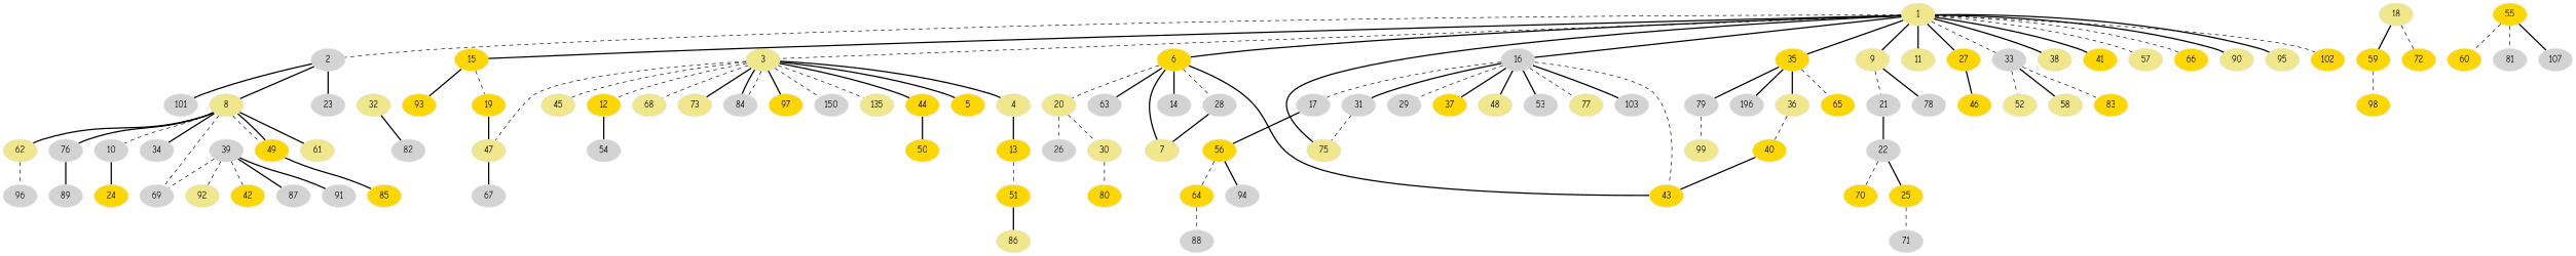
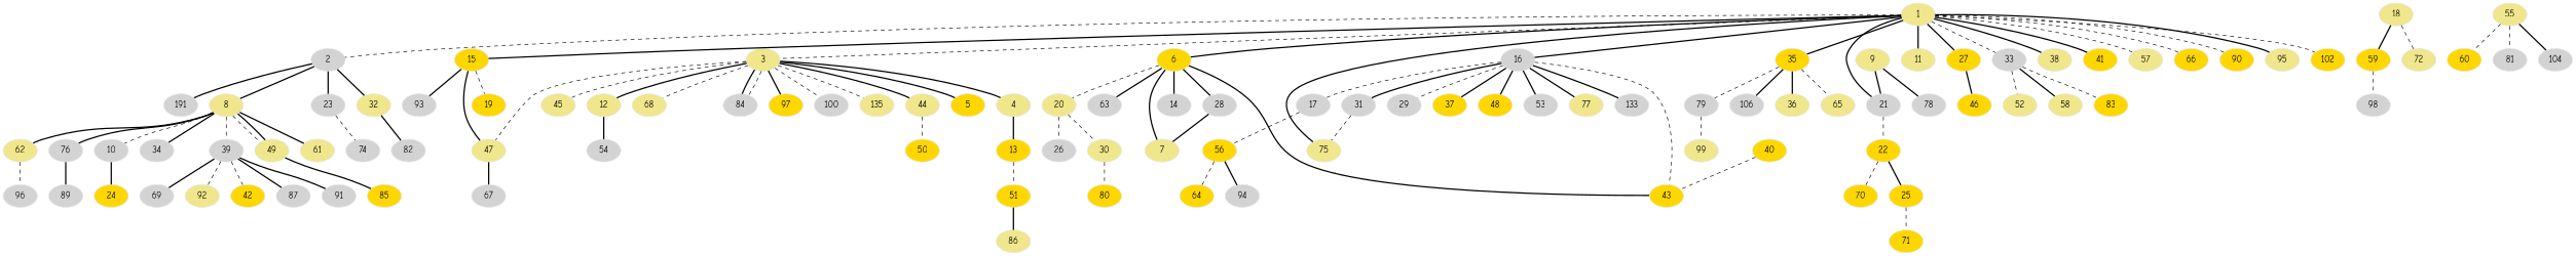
  graph {
    fontname="Comic Neue"
    node [color=gray90 fillcolor=lightgrey fontname="Comic Neue" style=filled]
    edge [fontname="Comic Neue" style=bold]
    1 [fillcolor=khaki]
    2
    3 [fillcolor=khaki]
    6 [fillcolor=gold]
    9 [fillcolor=khaki]
    11 [fillcolor=khaki]
    15 [fillcolor=gold]
    16
    27 [fillcolor=gold]
    33
    35 [fillcolor=gold]
    38 [fillcolor=khaki]
    41 [fillcolor=gold]
    57 [fillcolor=khaki]
    66 [fillcolor=gold]
    75 [fillcolor=khaki]
-   90 [fillcolor=khaki]
+   90 [fillcolor=gold]
    95 [fillcolor=khaki]
    102 [fillcolor=gold]
    8 [fillcolor=khaki]
    23
    32 [fillcolor=khaki]
-   101
+   101 [label=191]
    4 [fillcolor=khaki]
    5 [fillcolor=gold]
-   12 [fillcolor=gold]
-   44 [fillcolor=gold]
+   12 [fillcolor=khaki]
+   44 [fillcolor=khaki]
    45 [fillcolor=khaki]
    47 [fillcolor=khaki]
    68 [fillcolor=khaki]
-   73 [fillcolor=khaki]
    84
    97 [fillcolor=gold]
-   100 [label=150]
+   100
    n35 [fillcolor=khaki label=135]
    7 [fillcolor=khaki]
    14
    20 [fillcolor=khaki]
    28
    43 [fillcolor=gold]
    63
    21
    78
    19 [fillcolor=gold]
-   93 [fillcolor=gold]
+   93
    17
    29
    31
    37 [fillcolor=gold]
-   48 [fillcolor=khaki]
+   48 [fillcolor=gold]
    53
    77 [fillcolor=khaki]
-   103
+   103 [label=133]
    46 [fillcolor=gold]
    52 [fillcolor=khaki]
    58 [fillcolor=khaki]
    83 [fillcolor=gold]
    36 [fillcolor=khaki]
-   65 [fillcolor=gold]
+   65 [fillcolor=khaki]
    79
-   106 [label=196]
+   106
    10
    34
    39
-   49 [fillcolor=gold]
+   49 [fillcolor=khaki]
    61 [fillcolor=khaki]
    62 [fillcolor=khaki]
    76
+   74
    82
    13 [fillcolor=gold]
    54
    50 [fillcolor=gold]
    67
    51 [fillcolor=gold]
    26
    30 [fillcolor=khaki]
    24 [fillcolor=gold]
    42 [fillcolor=gold]
    69
    87
    91
    92 [fillcolor=khaki]
    85 [fillcolor=gold]
    96
    89
-   22
+   22 [fillcolor=gold]
    18 [fillcolor=khaki]
    59 [fillcolor=gold]
-   72 [fillcolor=gold]
+   72 [fillcolor=khaki]
    86 [fillcolor=khaki]
    56 [fillcolor=gold]
    64 [fillcolor=gold]
    94
-   98 [fillcolor=gold]
+   98
    80 [fillcolor=gold]
    25 [fillcolor=gold]
    70 [fillcolor=gold]
-   71
-   55 [fillcolor=gold]
+   71 [fillcolor=gold]
+   55 [fillcolor=khaki]
    60 [fillcolor=gold]
    81
-   104 [label=107]
+   104
    40 [fillcolor=gold]
    99 [fillcolor=khaki]
-   88
    1 -- 2 [style=dashed]
    1 -- 3 [style=dashed]
    1 -- 6
-   1 -- 9
+   1 -- 21
    1 -- 11
    1 -- 15
    1 -- 16
    1 -- 27
    1 -- 33 [style=dashed]
    1 -- 35
    1 -- 38
    1 -- 41
    1 -- 57 [style=dashed]
    1 -- 66 [style=dashed]
    1 -- 75
-   1 -- 90
+   1 -- 90 [style=dashed]
    1 -- 95
    1 -- 102 [style=dashed]
    2 -- 8
    2 -- 23
+   2 -- 32
    2 -- 101
    3 -- 4
    3 -- 5
-   3 -- 12 [style=dashed]
+   3 -- 12
    3 -- 44
    3 -- 45 [style=dashed]
    3 -- 47 [style=dashed]
    3 -- 68 [style=dashed]
-   3 -- 73
    3 -- 84
    3 -- 84 [style=dashed]
    3 -- 97
    3 -- 100 [style=dashed]
    3 -- n35 [style=dashed]
    6 -- 7
    6 -- 14
    6 -- 20 [style=dashed]
-   6 -- 28 [style=dashed]
+   6 -- 28
    6 -- 43
    6 -- 63
-   9 -- 21 [style=dashed]
+   9 -- 21
    9 -- 78
    15 -- 19 [style=dashed]
    15 -- 93
    16 -- 43 [style=dashed]
    16 -- 17 [style=dashed]
    16 -- 29 [style=dashed]
    16 -- 31
    16 -- 37
    16 -- 48
    16 -- 53
-   16 -- 77 [style=dashed]
+   16 -- 77
    16 -- 103
    27 -- 46
    33 -- 52 [style=dashed]
    33 -- 58
    33 -- 83 [style=dashed]
    35 -- 36
    35 -- 65 [style=dashed]
-   35 -- 79
+   35 -- 79 [style=dashed]
    35 -- 106
    8 -- 10 [style=dashed]
    8 -- 34
-   8 -- 69 [style=dashed]
+   8 -- 39 [style=dashed]
    8 -- 49 [style=dashed]
    8 -- 49
    8 -- 61
    8 -- 62
    8 -- 76
+   23 -- 74 [style=dashed]
    32 -- 82
    4 -- 13
    12 -- 54
-   44 -- 50
+   44 -- 50 [style=dashed]
    47 -- 67
    20 -- 26 [style=dashed]
    20 -- 30 [style=dashed]
    28 -- 7
-   21 -- 22
-   19 -- 47
-   17 -- 56
+   21 -- 22 [style=dashed]
+   15 -- 47
+   17 -- 56 [style=dashed]
    31 -- 75 [style=dashed]
-   36 -- 40 [style=dashed]
    79 -- 99 [style=dashed]
    10 -- 24
    39 -- 42 [style=dashed]
-   39 -- 69 [style=dashed]
+   39 -- 69
    39 -- 87
    39 -- 91
    39 -- 92 [style=dashed]
    49 -- 85
    62 -- 96 [style=dashed]
    76 -- 89
    13 -- 51 [style=dashed]
    51 -- 86
    30 -- 80 [style=dashed]
    22 -- 25
    22 -- 70 [style=dashed]
    18 -- 59
    18 -- 72 [style=dashed]
    59 -- 98 [style=dashed]
    56 -- 64 [style=dashed]
    56 -- 94
-   64 -- 88 [style=dashed]
    25 -- 71 [style=dashed]
    55 -- 60 [style=dashed]
    55 -- 81 [style=dashed]
    55 -- 104
-   40 -- 43
+   40 -- 43 [style=dashed]
  }
